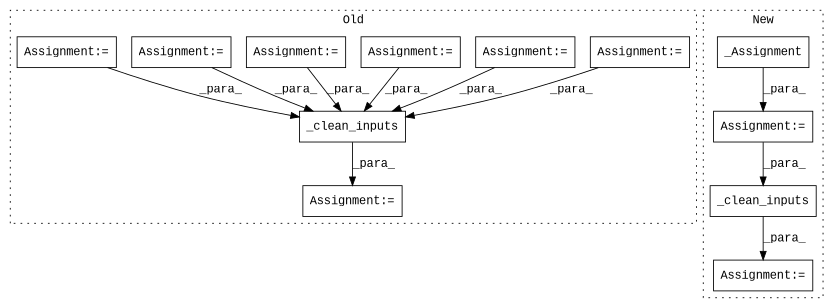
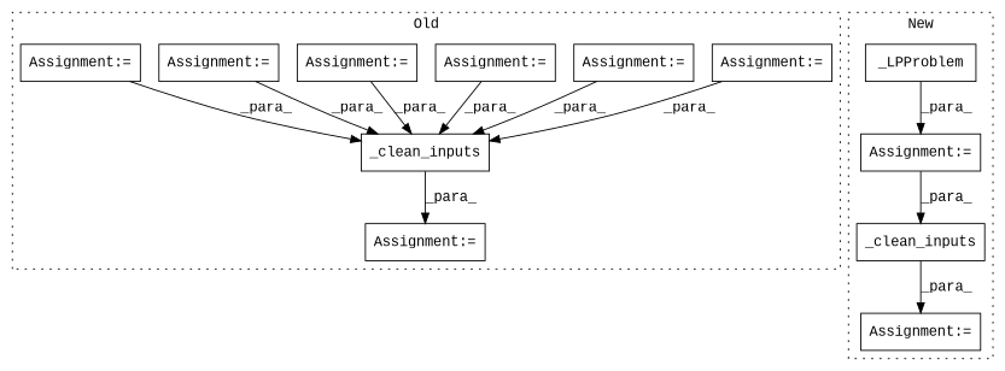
  digraph {
    fontname="Liberation Mono"
    node [a=7 l=1 shape=box fontname="Liberation Mono"]
    edge [fontname="Liberation Mono"]
    n1 [a=32 l="14,1" label=_clean_inputs s="9822,9864"]
    n2 [label="Assignment:=" s=9659]
    n3 [label="Assignment:=" s=9690]
    n4 [label="Assignment:=" s=9626]
    n5 [label="Assignment:=" s=9756]
    n6 [label="Assignment:=" s=9597]
    n7 [label="Assignment:=" s=9723]
    n8 [label="Assignment:=" s=9821]
-   n9 [a=32 l="11,1" label=_Assignment s="8334,8484"]
+   n9 [a=32 l="11,1" label=_LPProblem s="8334,8484"]
    n10 [a=32 l="14,1" label=_clean_inputs s="8502,8518"]
    n11 [label="Assignment:=" s=8501]
    n12 [label="Assignment:=" s=8333]
    subgraph cluster_1 {
      label=Old
      style=dotted
      n1
      n2
      n3
      n4
      n5
      n6
      n7
      n8
    }
    subgraph cluster_2 {
      label=New
      style=dotted
      n9
      n10
      n11
      n12
    }
    n1 -> n8 [label=_para_]
    n2 -> n1 [label=_para_]
    n3 -> n1 [label=_para_]
    n4 -> n1 [label=_para_]
    n5 -> n1 [label=_para_]
    n6 -> n1 [label=_para_]
    n7 -> n1 [label=_para_]
    n9 -> n12 [label=_para_]
    n10 -> n11 [label=_para_]
    n12 -> n10 [label=_para_]
  }
